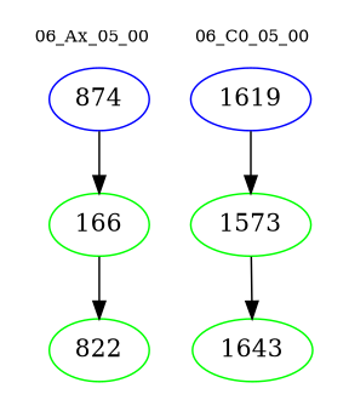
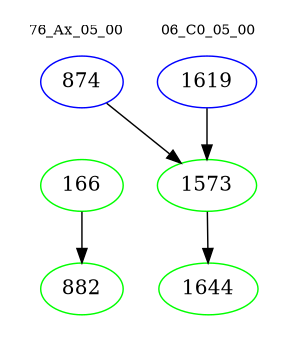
  digraph {
    node [color=green]
    edge [color=black]
    n1 [color=blue label=874]
    n2 [label=166]
-   n3 [label=822]
+   n3 [label=882]
    n4 [color=blue label=1619]
    n5 [label=1573]
-   n6 [label=1643]
+   n6 [label=1644]
    subgraph cluster_1 {
      color=white
      fontsize=10
-     label="06_Ax_05_00"
+     label="76_Ax_05_00"
      n1
      n2
      n3
    }
    subgraph cluster_2 {
      color=white
      fontsize=10
      label="06_C0_05_00"
      n4
      n5
      n6
    }
-   n1 -> n2
+   n1 -> n5
    n2 -> n3
    n4 -> n5
    n5 -> n6
  }
